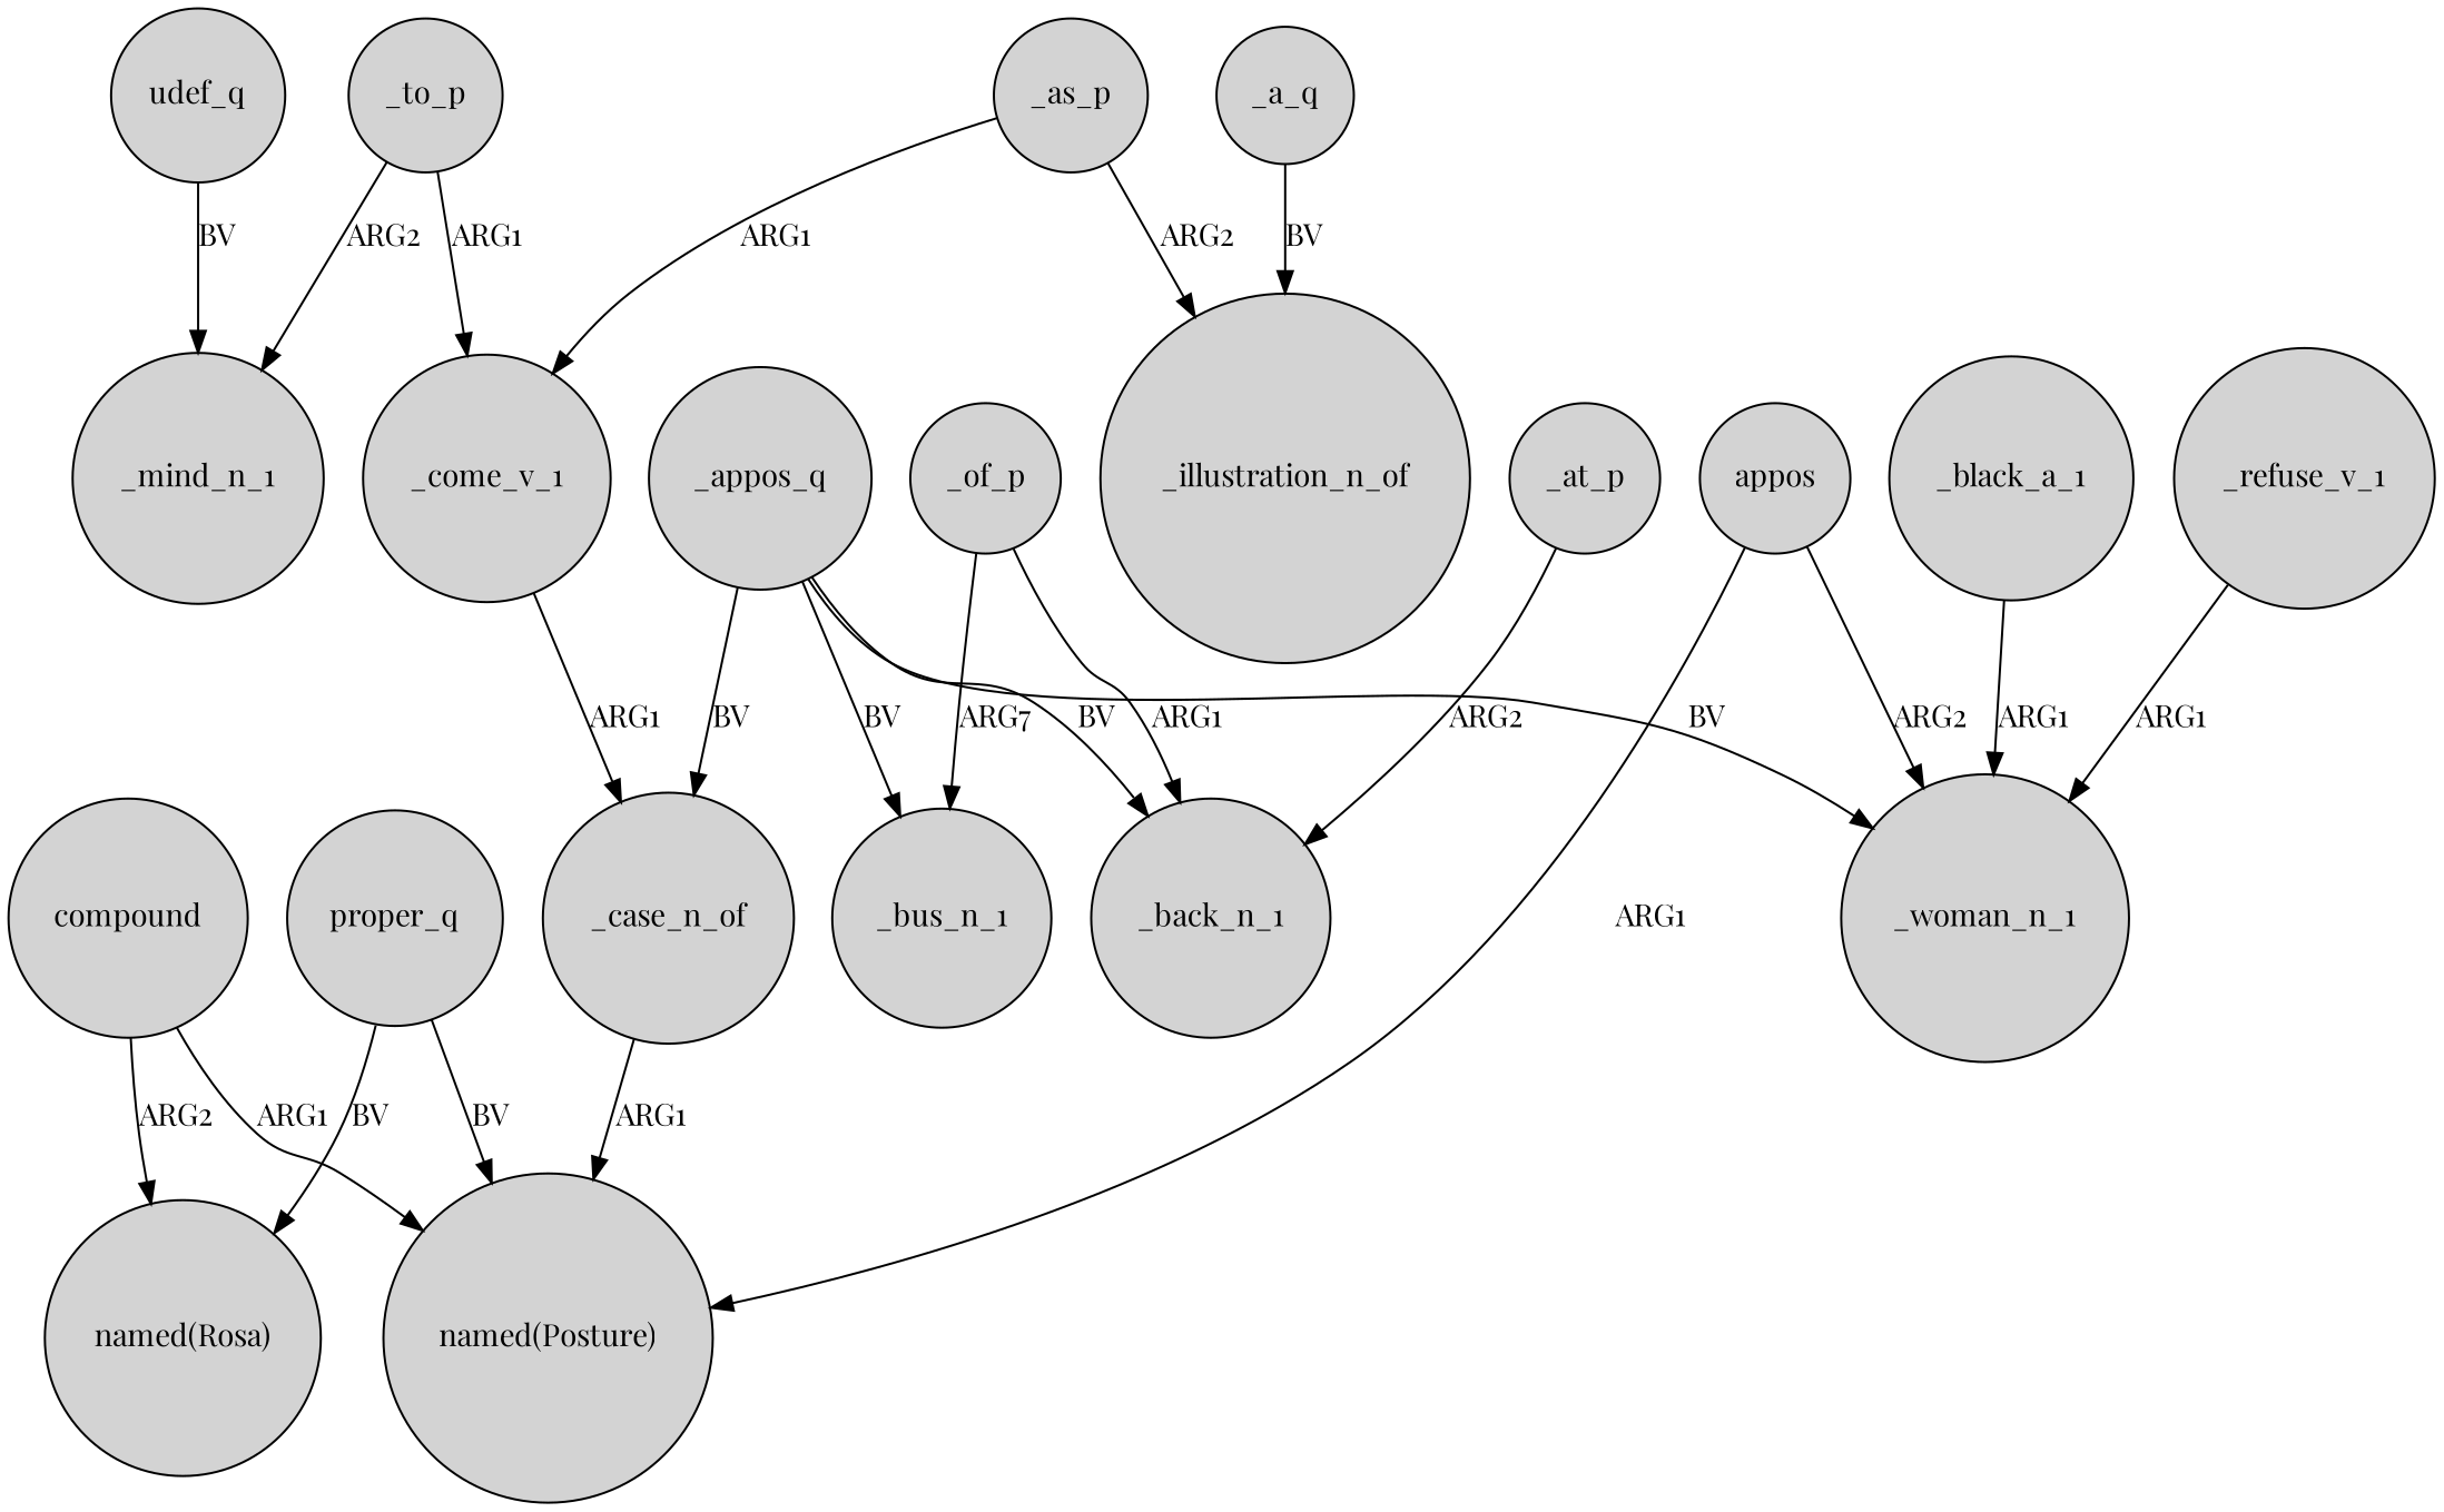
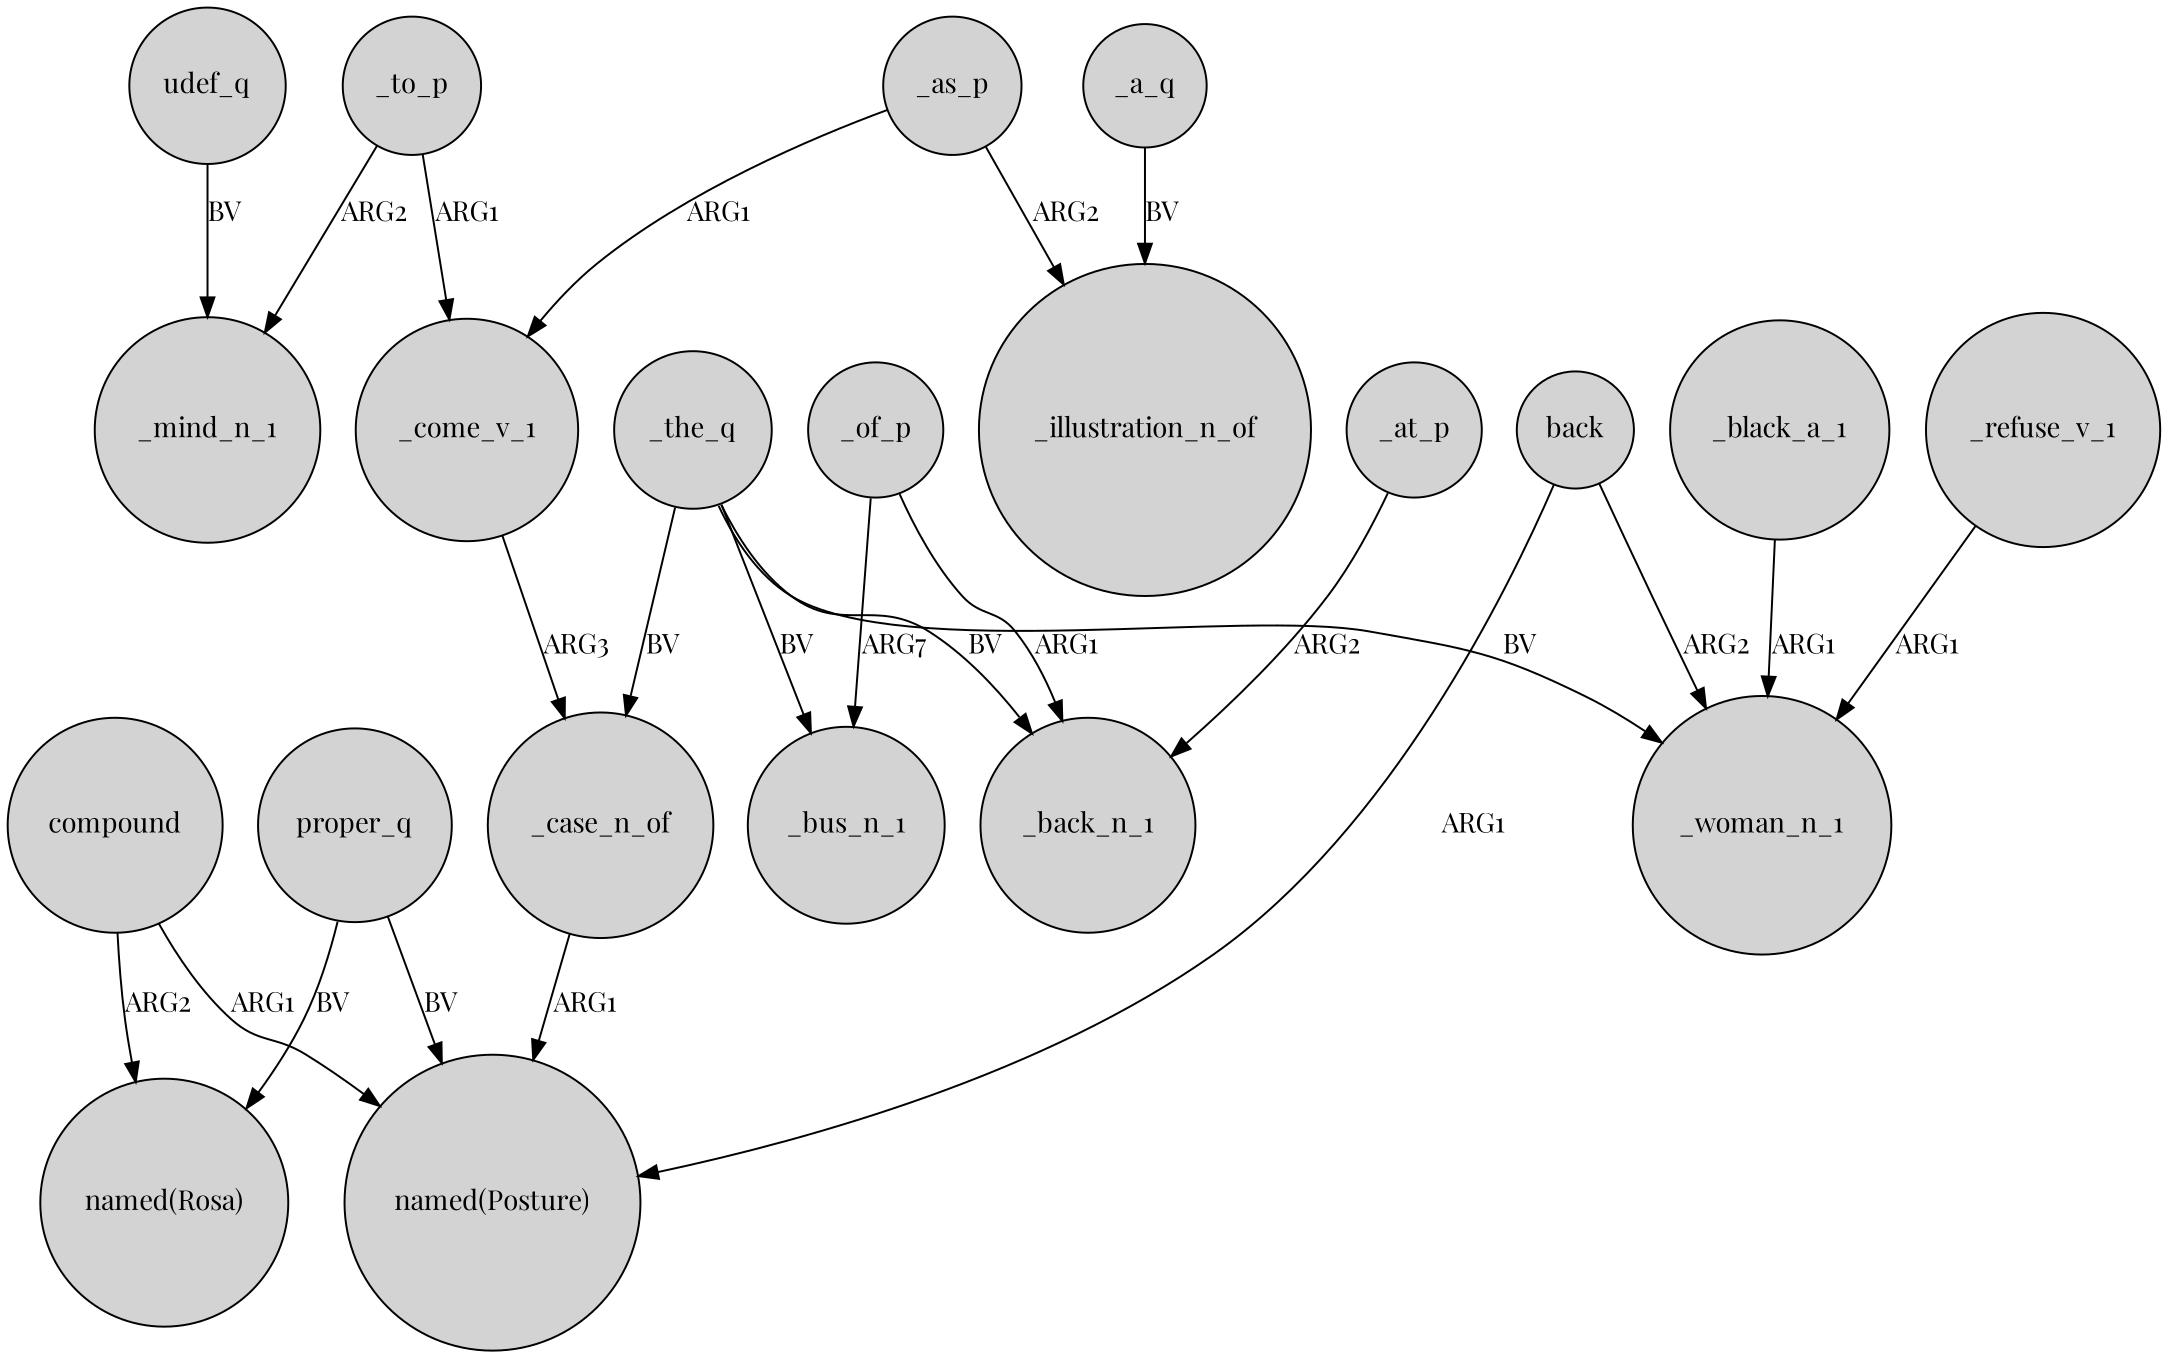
  digraph {
    fontname="Playfair Display"
    node [fontname="Playfair Display" shape=circle style=filled]
    edge [fontname="Playfair Display"]
    n1 [label="named(Posture)"]
    proper_q
    "named(Rosa)"
    _to_p
    _come_v_1
    _mind_n_1
    _case_n_of
    _at_p
    _back_n_1
-   _the_q [label=_appos_q]
+   _the_q
    _woman_n_1
    _bus_n_1
    compound
-   appos
+   appos [label=back]
    _black_a_1
    _of_p
    _as_p
    _illustration_n_of
    _refuse_v_1
    _a_q
    udef_q
    proper_q -> n1 [label=BV]
    proper_q -> "named(Rosa)" [label=BV]
    _to_p -> _come_v_1 [label=ARG1]
    _to_p -> _mind_n_1 [label=ARG2]
-   _come_v_1 -> _case_n_of [label=ARG1]
+   _come_v_1 -> _case_n_of [label=ARG3]
    _case_n_of -> n1 [label=ARG1]
    _at_p -> _back_n_1 [label=ARG2]
    _the_q -> _case_n_of [label=BV]
    _the_q -> _back_n_1 [label=BV]
    _the_q -> _woman_n_1 [label=BV]
    _the_q -> _bus_n_1 [label=BV]
    compound -> n1 [label=ARG1]
    compound -> "named(Rosa)" [label=ARG2]
    appos -> n1 [label=ARG1]
    appos -> _woman_n_1 [label=ARG2]
    _black_a_1 -> _woman_n_1 [label=ARG1]
    _of_p -> _back_n_1 [label=ARG1]
    _of_p -> _bus_n_1 [label=ARG7]
    _as_p -> _come_v_1 [label=ARG1]
    _as_p -> _illustration_n_of [label=ARG2]
    _refuse_v_1 -> _woman_n_1 [label=ARG1]
    _a_q -> _illustration_n_of [label=BV]
    udef_q -> _mind_n_1 [label=BV]
  }
